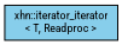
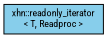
  digraph {
    rankdir=LR
    fontname="Roboto Condensed"
-   n1 [color=black fillcolor=skyblue fontname="Roboto Condensed" fontsize=10 height=0.2 label="xhn::iterator_iterator\l\< T, Readproc \>" shape=record style=filled width=0.4]
+   n1 [color=black fillcolor=skyblue fontname="Roboto Condensed" fontsize=10 height=0.2 label="xhn::readonly_iterator\l\< T, Readproc \>" shape=record style=filled width=0.4]
  }
